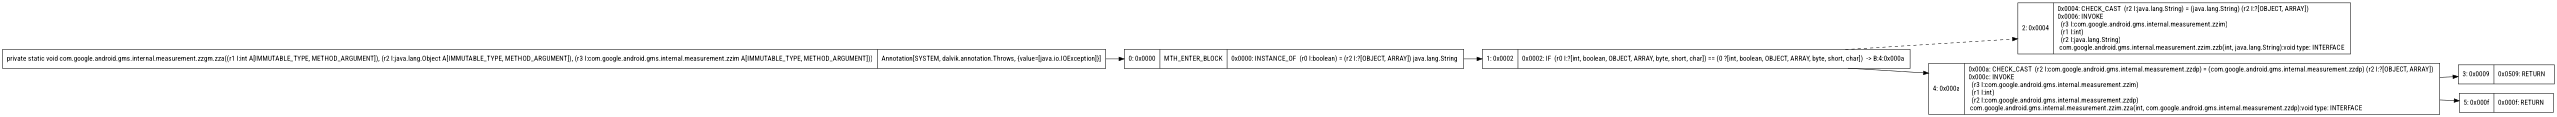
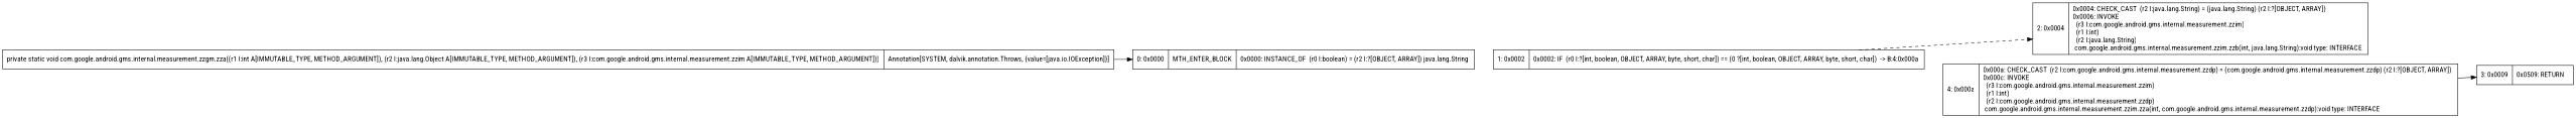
  digraph {
    fontname="Roboto Condensed"
    rankdir=LR
    node [fontname="Roboto Condensed" shape=record]
    edge [fontname="Roboto Condensed"]
    n1 [label="{0\:\ 0x0000|MTH_ENTER_BLOCK\l|0x0000: INSTANCE_OF  (r0 I:boolean) = (r2 I:?[OBJECT, ARRAY]) java.lang.String \l}"]
    n2 [label="{1\:\ 0x0002|0x0002: IF  (r0 I:?[int, boolean, OBJECT, ARRAY, byte, short, char]) == (0 ?[int, boolean, OBJECT, ARRAY, byte, short, char])  \-\> B:4:0x000a \l}"]
    n3 [label="{2\:\ 0x0004|0x0004: CHECK_CAST  (r2 I:java.lang.String) = (java.lang.String) (r2 I:?[OBJECT, ARRAY]) \l0x0006: INVOKE  \l  (r3 I:com.google.android.gms.internal.measurement.zzim)\l  (r1 I:int)\l  (r2 I:java.lang.String)\l com.google.android.gms.internal.measurement.zzim.zzb(int, java.lang.String):void type: INTERFACE \l}"]
    n4 [label="{4\:\ 0x000a|0x000a: CHECK_CAST  (r2 I:com.google.android.gms.internal.measurement.zzdp) = (com.google.android.gms.internal.measurement.zzdp) (r2 I:?[OBJECT, ARRAY]) \l0x000c: INVOKE  \l  (r3 I:com.google.android.gms.internal.measurement.zzim)\l  (r1 I:int)\l  (r2 I:com.google.android.gms.internal.measurement.zzdp)\l com.google.android.gms.internal.measurement.zzim.zza(int, com.google.android.gms.internal.measurement.zzdp):void type: INTERFACE \l}"]
    n5 [label="{3\:\ 0x0009|0x0509: RETURN   \l}"]
-   n6 [label="{5\:\ 0x000f|0x000f: RETURN   \l}"]
    n7 [label="{private static void com.google.android.gms.internal.measurement.zzgm.zza((r1 I:int A[IMMUTABLE_TYPE, METHOD_ARGUMENT]), (r2 I:java.lang.Object A[IMMUTABLE_TYPE, METHOD_ARGUMENT]), (r3 I:com.google.android.gms.internal.measurement.zzim A[IMMUTABLE_TYPE, METHOD_ARGUMENT]))  | Annotation[SYSTEM, dalvik.annotation.Throws, \{value=[java.io.IOException]\}]\l}"]
-   n1 -> n2
    n2 -> n3 [style=dashed]
-   n2 -> n4
    n4 -> n5
-   n4 -> n6
    n7 -> n1
  }
